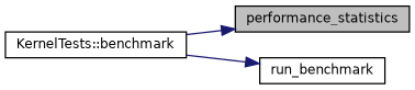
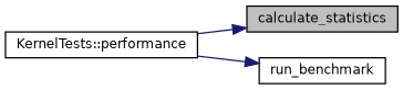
  digraph {
    rankdir=RL
    node [color=black fillcolor=white fontname=Helvetica fontsize=10 shape=record style=filled]
    edge [color=midnightblue dir=back fontname=Helvetica fontsize=10 labelfontname=Helvetica labelfontsize=10 style=solid]
-   n1 [fillcolor=grey75 fontcolor=black height=0.2 label=performance_statistics width=0.4]
-   n2 [height=0.2 label="KernelTests::benchmark" width=0.4]
+   n1 [fillcolor=grey75 fontcolor=black height=0.2 label=calculate_statistics width=0.4]
+   n2 [height=0.2 label="KernelTests::performance" width=0.4]
    n3 [height=0.2 label=run_benchmark width=0.4]
    n1 -> n2
    n3 -> n2
  }
